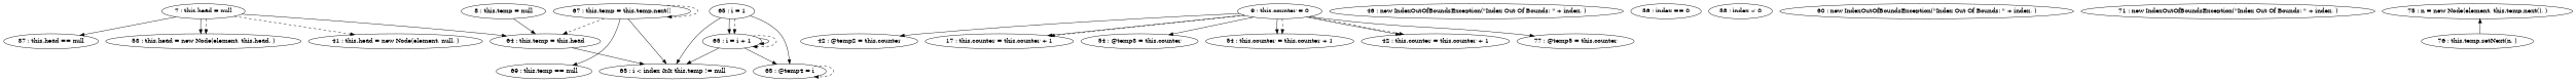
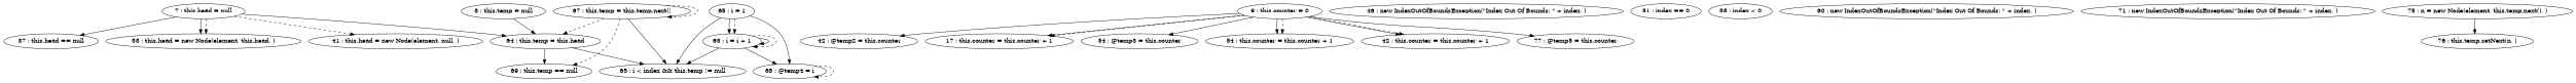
  digraph {
    "7 : this.head = null"
    "64 : this.temp = this.head"
    "37 : this.head == null"
    "53 : this.head = new Node(element, this.head, )"
    "41 : this.head = new Node(element, null, )"
    "65 : i < index && this.temp != null"
    "69 : this.temp == null"
    "67 : this.temp = this.temp.next()"
    "8 : this.temp = null"
    "9 : this.counter = 0"
    "42 : @temp2 = this.counter"
    n12 [label="17 : this.counter = this.counter + 1"]
    "54 : @temp3 = this.counter"
    "54 : this.counter = this.counter + 1"
    "42 : this.counter = this.counter + 1"
    "77 : @temp5 = this.counter"
    "46 : new IndexOutOfBoundsException(\"Index Out Of Bounds: \" + index, )"
-   "51 : index == 0" [label="56 : index == 0"]
+   "51 : index == 0"
    "58 : index < 0"
    "60 : new IndexOutOfBoundsException(\"Index Out Of Bounds: \" + index, )"
    "65 : i = 1"
    "65 : i = i + 1"
    "65 : @temp4 = i"
    "71 : new IndexOutOfBoundsException(\"Index Out Of Bounds: \" + index, )"
    "75 : n = new Node(element, this.temp.next(), )"
    "76 : this.temp.setNext(n, )"
    "7 : this.head = null" -> "64 : this.temp = this.head"
    "7 : this.head = null" -> "37 : this.head == null"
    "7 : this.head = null" -> "53 : this.head = new Node(element, this.head, )"
    "7 : this.head = null" -> "53 : this.head = new Node(element, this.head, )" [style=dashed]
    "7 : this.head = null" -> "41 : this.head = new Node(element, null, )" [style=dashed]
    "64 : this.temp = this.head" -> "65 : i < index && this.temp != null"
+   "64 : this.temp = this.head" -> "69 : this.temp == null"
    "67 : this.temp = this.temp.next()" -> "64 : this.temp = this.head" [style=dashed]
    "67 : this.temp = this.temp.next()" -> "65 : i < index && this.temp != null"
-   "67 : this.temp = this.temp.next()" -> "69 : this.temp == null"
+   "67 : this.temp = this.temp.next()" -> "69 : this.temp == null" [style=dashed]
    "67 : this.temp = this.temp.next()" -> "67 : this.temp = this.temp.next()" [style=dashed]
    "8 : this.temp = null" -> "64 : this.temp = this.head" [style=solid]
    "9 : this.counter = 0" -> "42 : @temp2 = this.counter"
    "9 : this.counter = 0" -> n12
    "9 : this.counter = 0" -> n12 [style=dashed]
    "9 : this.counter = 0" -> "54 : @temp3 = this.counter"
    "9 : this.counter = 0" -> "54 : this.counter = this.counter + 1"
    "9 : this.counter = 0" -> "54 : this.counter = this.counter + 1" [style=dashed]
    "9 : this.counter = 0" -> "42 : this.counter = this.counter + 1"
    "9 : this.counter = 0" -> "42 : this.counter = this.counter + 1" [style=dashed]
    "9 : this.counter = 0" -> "77 : @temp5 = this.counter"
    "65 : i = 1" -> "65 : i < index && this.temp != null"
    "65 : i = 1" -> "65 : i = i + 1"
    "65 : i = 1" -> "65 : i = i + 1" [style=dashed]
    "65 : i = 1" -> "65 : @temp4 = i"
    "65 : i = i + 1" -> "65 : i < index && this.temp != null"
    "65 : i = i + 1" -> "65 : i = i + 1"
    "65 : i = i + 1" -> "65 : i = i + 1" [style=dashed]
    "65 : i = i + 1" -> "65 : @temp4 = i"
    "65 : @temp4 = i" -> "65 : @temp4 = i" [style=dashed]
-   "76 : this.temp.setNext(n, )" -> "75 : n = new Node(element, this.temp.next(), )"
+   "75 : n = new Node(element, this.temp.next(), )" -> "76 : this.temp.setNext(n, )"
  }
